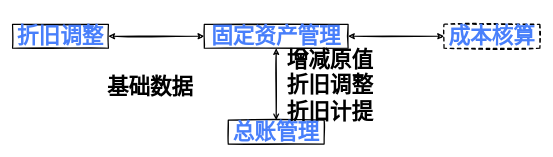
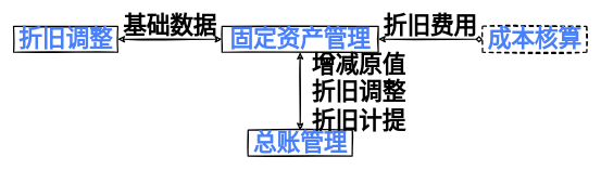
  <mxCell id="0" />
  <mxCell id="1" parent="0" />
  <mxCell id="2" value="" style="group" vertex="1" connectable="0" parent="1"><mxGeometry x="20" y="20" width="880" height="220" as="geometry" /></mxCell>
  <mxCell id="3" value="折旧调整" style="rounded=0;whiteSpace=wrap;html=1;sketch=1;fontFamily=FZJingLeiS-R-GB;fontSize=36;fontColor=#487FFB;strokeWidth=2;fillColor=none;fontStyle=1" vertex="1" parent="2"><mxGeometry y="20" width="160" height="40" as="geometry" /></mxCell>
  <mxCell id="4" value="&lt;b&gt;&lt;font style=&quot;font-size: 36px&quot; face=&quot;FZJingLeiS-R-GB&quot;&gt;增减原值&lt;br&gt;折旧调整&lt;br&gt;折旧计提&lt;br&gt;&lt;br&gt;&lt;/font&gt;&lt;/b&gt;" style="text;html=1;strokeColor=none;fillColor=none;align=center;verticalAlign=middle;whiteSpace=wrap;rounded=0;" vertex="1" parent="2"><mxGeometry x="430" y="124" width="200" height="40" as="geometry" /></mxCell>
  <mxCell id="5" value="固定资产管理" style="rounded=0;whiteSpace=wrap;html=1;sketch=1;fontFamily=FZJingLeiS-R-GB;fontSize=36;fontColor=#487FFB;strokeWidth=2;fillColor=none;fontStyle=1" vertex="1" parent="2"><mxGeometry x="320" y="20" width="240" height="40" as="geometry" /></mxCell>
  <mxCell id="6" style="edgeStyle=orthogonalEdgeStyle;rounded=0;sketch=1;orthogonalLoop=1;jettySize=auto;html=1;exitX=1;exitY=0.5;exitDx=0;exitDy=0;entryX=0;entryY=0.5;entryDx=0;entryDy=0;fontFamily=FZJingLeiS-R-GB;fontSize=36;startArrow=classic;startFill=1;strokeWidth=2;" edge="1" parent="2" source="3" target="5"><mxGeometry relative="1" as="geometry" /></mxCell>
  <mxCell id="7" value="总账管理" style="rounded=0;whiteSpace=wrap;html=1;sketch=1;fontFamily=FZJingLeiS-R-GB;fontSize=36;fontColor=#487FFB;strokeWidth=2;fillColor=none;fontStyle=1" vertex="1" parent="2"><mxGeometry x="360" y="180" width="160" height="40" as="geometry" /></mxCell>
- <mxCell id="8" style="edgeStyle=orthogonalEdgeStyle;rounded=0;sketch=1;orthogonalLoop=1;jettySize=auto;html=1;exitX=0.5;exitY=1;exitDx=0;exitDy=0;entryX=0.5;entryY=0;entryDx=0;entryDy=0;fontFamily=FZJingLeiS-R-GB;fontSize=36;startArrow=classic;startFill=1;strokeWidth=2;endArrow=open;" edge="1" parent="2" source="5" target="7"><mxGeometry relative="1" as="geometry" /></mxCell>
+ <mxCell id="8" style="edgeStyle=orthogonalEdgeStyle;rounded=0;sketch=1;orthogonalLoop=1;jettySize=auto;html=1;exitX=0.5;exitY=1;exitDx=0;exitDy=0;entryX=0.5;entryY=0;entryDx=0;entryDy=0;fontFamily=FZJingLeiS-R-GB;fontSize=36;startArrow=classic;startFill=1;strokeWidth=2;" edge="1" parent="2" source="5" target="7"><mxGeometry relative="1" as="geometry" /></mxCell>
  <mxCell id="9" value="成本核算" style="rounded=0;whiteSpace=wrap;html=1;sketch=1;fontFamily=FZJingLeiS-R-GB;fontSize=36;fontColor=#487FFB;strokeWidth=2;fillColor=none;fontStyle=1;dashed=1;" vertex="1" parent="2"><mxGeometry x="720" y="20" width="160" height="40" as="geometry" /></mxCell>
- <mxCell id="10" style="edgeStyle=orthogonalEdgeStyle;rounded=0;sketch=1;orthogonalLoop=1;jettySize=auto;html=1;exitX=1;exitY=0.5;exitDx=0;exitDy=0;fontFamily=FZJingLeiS-R-GB;fontSize=36;startArrow=classic;startFill=1;strokeWidth=2;" edge="1" parent="2" source="5" target="9"><mxGeometry relative="1" as="geometry" /></mxCell>
- <mxCell id="11" value="&lt;b&gt;&lt;font style=&quot;font-size: 36px&quot; face=&quot;FZJingLeiS-R-GB&quot;&gt;基础数据&lt;br&gt;&lt;/font&gt;&lt;/b&gt;" style="text;html=1;strokeColor=none;fillColor=none;align=center;verticalAlign=middle;whiteSpace=wrap;rounded=0;" vertex="1" parent="2"><mxGeometry x="150" y="105" width="160" height="40" as="geometry" /></mxCell>
+ <mxCell id="10" style="edgeStyle=orthogonalEdgeStyle;rounded=0;sketch=1;orthogonalLoop=1;jettySize=auto;html=1;exitX=1;exitY=0.5;exitDx=0;exitDy=0;fontFamily=FZJingLeiS-R-GB;fontSize=36;startArrow=classic;startFill=1;strokeWidth=2;endArrow=diamond;" edge="1" parent="2" source="5" target="9"><mxGeometry relative="1" as="geometry" /></mxCell>
+ <mxCell id="11" value="&lt;b&gt;&lt;font style=&quot;font-size: 36px&quot; face=&quot;FZJingLeiS-R-GB&quot;&gt;基础数据&lt;br&gt;&lt;/font&gt;&lt;/b&gt;" style="text;html=1;strokeColor=none;fillColor=none;align=center;verticalAlign=middle;whiteSpace=wrap;rounded=0;" vertex="1" parent="2"><mxGeometry x="160" width="160" height="40" as="geometry" /></mxCell>
+ <mxCell id="12" value="&lt;b&gt;&lt;font style=&quot;font-size: 36px&quot; face=&quot;FZJingLeiS-R-GB&quot;&gt;折旧费用&lt;br&gt;&lt;/font&gt;&lt;/b&gt;" style="text;html=1;strokeColor=none;fillColor=none;align=center;verticalAlign=middle;whiteSpace=wrap;rounded=0;" vertex="1" parent="2"><mxGeometry x="560" width="160" height="40" as="geometry" /></mxCell>
